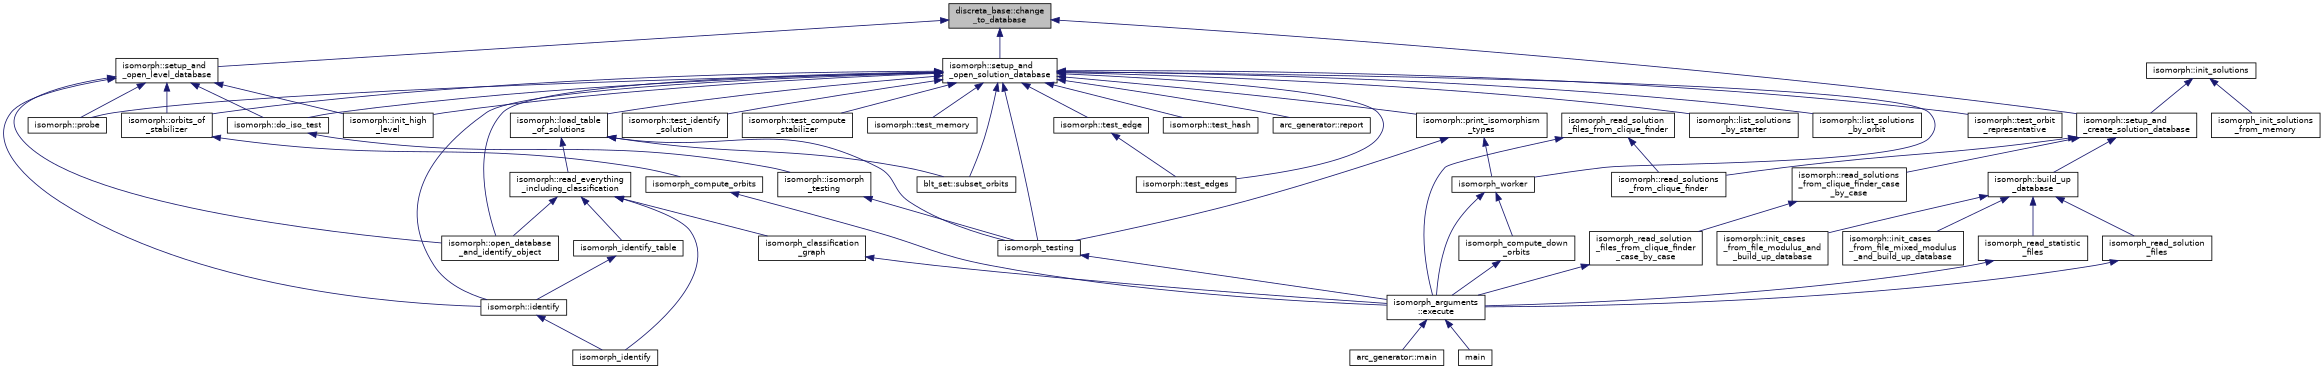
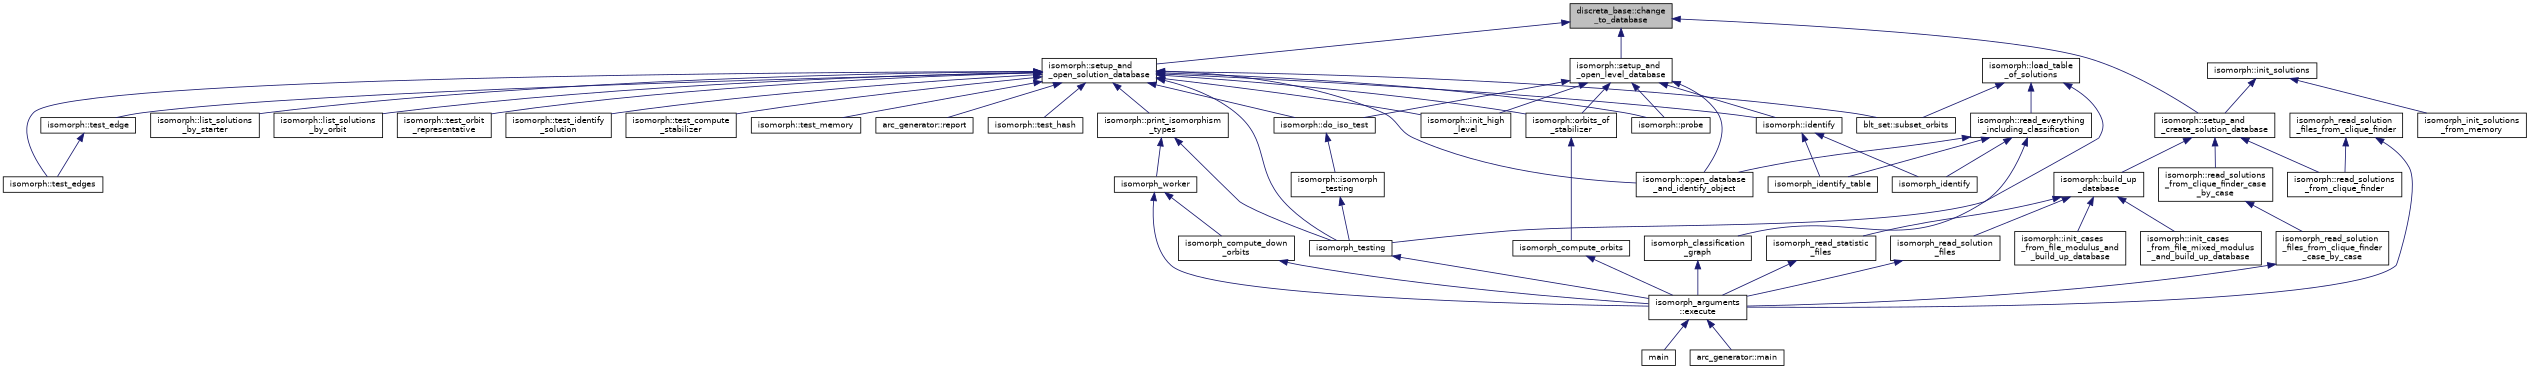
  digraph {
    fontname="DejaVu Sans"
    rankdir=TB
    node [color=black fillcolor=white fontname="DejaVu Sans" fontsize=10 shape=record style=filled]
    edge [color=midnightblue dir=back fontname="DejaVu Sans" fontsize=10 labelfontname=Helvetica labelfontsize=10 style=solid]
    n1 [fillcolor=grey75 fontcolor=black height=0.2 label="discreta_base::change\l_to_database" width=0.4]
    n2 [height=0.2 label="isomorph::setup_and\l_open_solution_database" width=0.4]
    n3 [height=0.2 label="isomorph::setup_and\l_create_solution_database" width=0.4]
    n4 [height=0.2 label="isomorph::setup_and\l_open_level_database" width=0.4]
    n5 [height=0.2 label="blt_set::subset_orbits" width=0.4]
    n6 [height=0.2 label="arc_generator::report" width=0.4]
    n7 [height=0.2 label="isomorph::load_table\l_of_solutions" width=0.4]
    n8 [height=0.2 label=isomorph_worker width=0.4]
    n9 [height=0.2 label=isomorph_testing width=0.4]
    n10 [height=0.2 label="isomorph::list_solutions\l_by_starter" width=0.4]
    n11 [height=0.2 label="isomorph::list_solutions\l_by_orbit" width=0.4]
    n12 [height=0.2 label="isomorph::orbits_of\l_stabilizer" width=0.4]
    n13 [height=0.2 label="isomorph::test_orbit\l_representative" width=0.4]
    n14 [height=0.2 label="isomorph::test_identify\l_solution" width=0.4]
    n15 [height=0.2 label="isomorph::test_compute\l_stabilizer" width=0.4]
    n16 [height=0.2 label="isomorph::test_memory" width=0.4]
    n17 [height=0.2 label="isomorph::test_edges" width=0.4]
    n18 [height=0.2 label="isomorph::test_edge" width=0.4]
    n19 [height=0.2 label="isomorph::test_hash" width=0.4]
    n20 [height=0.2 label="isomorph::init_high\l_level" width=0.4]
    n21 [height=0.2 label="isomorph::open_database\l_and_identify_object" width=0.4]
    n22 [height=0.2 label="isomorph::print_isomorphism\l_types" width=0.4]
    n23 [height=0.2 label="isomorph::probe" width=0.4]
    n24 [height=0.2 label="isomorph::do_iso_test" width=0.4]
    n25 [height=0.2 label="isomorph::identify" width=0.4]
    n26 [height=0.2 label="isomorph::read_solutions\l_from_clique_finder_case\l_by_case" width=0.4]
    n27 [height=0.2 label="isomorph::read_solutions\l_from_clique_finder" width=0.4]
    n28 [height=0.2 label="isomorph::build_up\l_database" width=0.4]
    n29 [height=0.2 label="isomorph::read_everything\l_including_classification" width=0.4]
    n30 [height=0.2 label="isomorph_arguments\l::execute" width=0.4]
    n31 [height=0.2 label="isomorph_compute_down\l_orbits" width=0.4]
    n32 [height=0.2 label=isomorph_compute_orbits width=0.4]
    n33 [height=0.2 label="isomorph::isomorph\l_testing" width=0.4]
    n34 [height=0.2 label=isomorph_identify width=0.4]
    n35 [height=0.2 label=isomorph_identify_table width=0.4]
    n36 [height=0.2 label="isomorph_classification\l_graph" width=0.4]
    n37 [height=0.2 label=main width=0.4]
    n38 [height=0.2 label="arc_generator::main" width=0.4]
    n39 [height=0.2 label="isomorph::init_solutions" width=0.4]
    n40 [height=0.2 label="isomorph_init_solutions\l_from_memory" width=0.4]
    n41 [height=0.2 label="isomorph_read_solution\l_files_from_clique_finder\l_case_by_case" width=0.4]
    n42 [height=0.2 label="isomorph::init_cases\l_from_file_modulus_and\l_build_up_database" width=0.4]
    n43 [height=0.2 label="isomorph::init_cases\l_from_file_mixed_modulus\l_and_build_up_database" width=0.4]
    n44 [height=0.2 label="isomorph_read_statistic\l_files" width=0.4]
    n45 [height=0.2 label="isomorph_read_solution\l_files" width=0.4]
    n46 [height=0.2 label="isomorph_read_solution\l_files_from_clique_finder" width=0.4]
    n1 -> n2
    n1 -> n3
    n1 -> n4
    n2 -> n5
    n2 -> n6
-   n2 -> n7
-   n2 -> n8
    n2 -> n9
    n2 -> n10
    n2 -> n11
    n2 -> n12
    n2 -> n13
    n2 -> n14
    n2 -> n15
    n2 -> n16
    n2 -> n17
    n2 -> n18
    n2 -> n19
    n2 -> n20
    n2 -> n21
    n2 -> n22
    n2 -> n23
    n2 -> n24
    n2 -> n25
    n3 -> n26
    n3 -> n27
    n3 -> n28
    n4 -> n12
    n4 -> n20
    n4 -> n21
    n4 -> n23
    n4 -> n24
    n4 -> n25
    n7 -> n5
    n7 -> n9
    n7 -> n29
    n8 -> n30
    n8 -> n31
    n9 -> n30
    n12 -> n32
    n18 -> n17
    n22 -> n8
    n22 -> n9
    n24 -> n33
    n25 -> n34
-   n35 -> n25
+   n25 -> n35
    n26 -> n41
    n28 -> n42
    n28 -> n43
    n28 -> n44
    n28 -> n45
    n29 -> n21
    n29 -> n34
    n29 -> n35
    n29 -> n36
    n30 -> n37
    n30 -> n38
    n31 -> n30
    n32 -> n30
    n33 -> n9
    n36 -> n30
    n39 -> n3
    n39 -> n40
    n41 -> n30
    n44 -> n30
    n45 -> n30
    n46 -> n27
    n46 -> n30
  }
